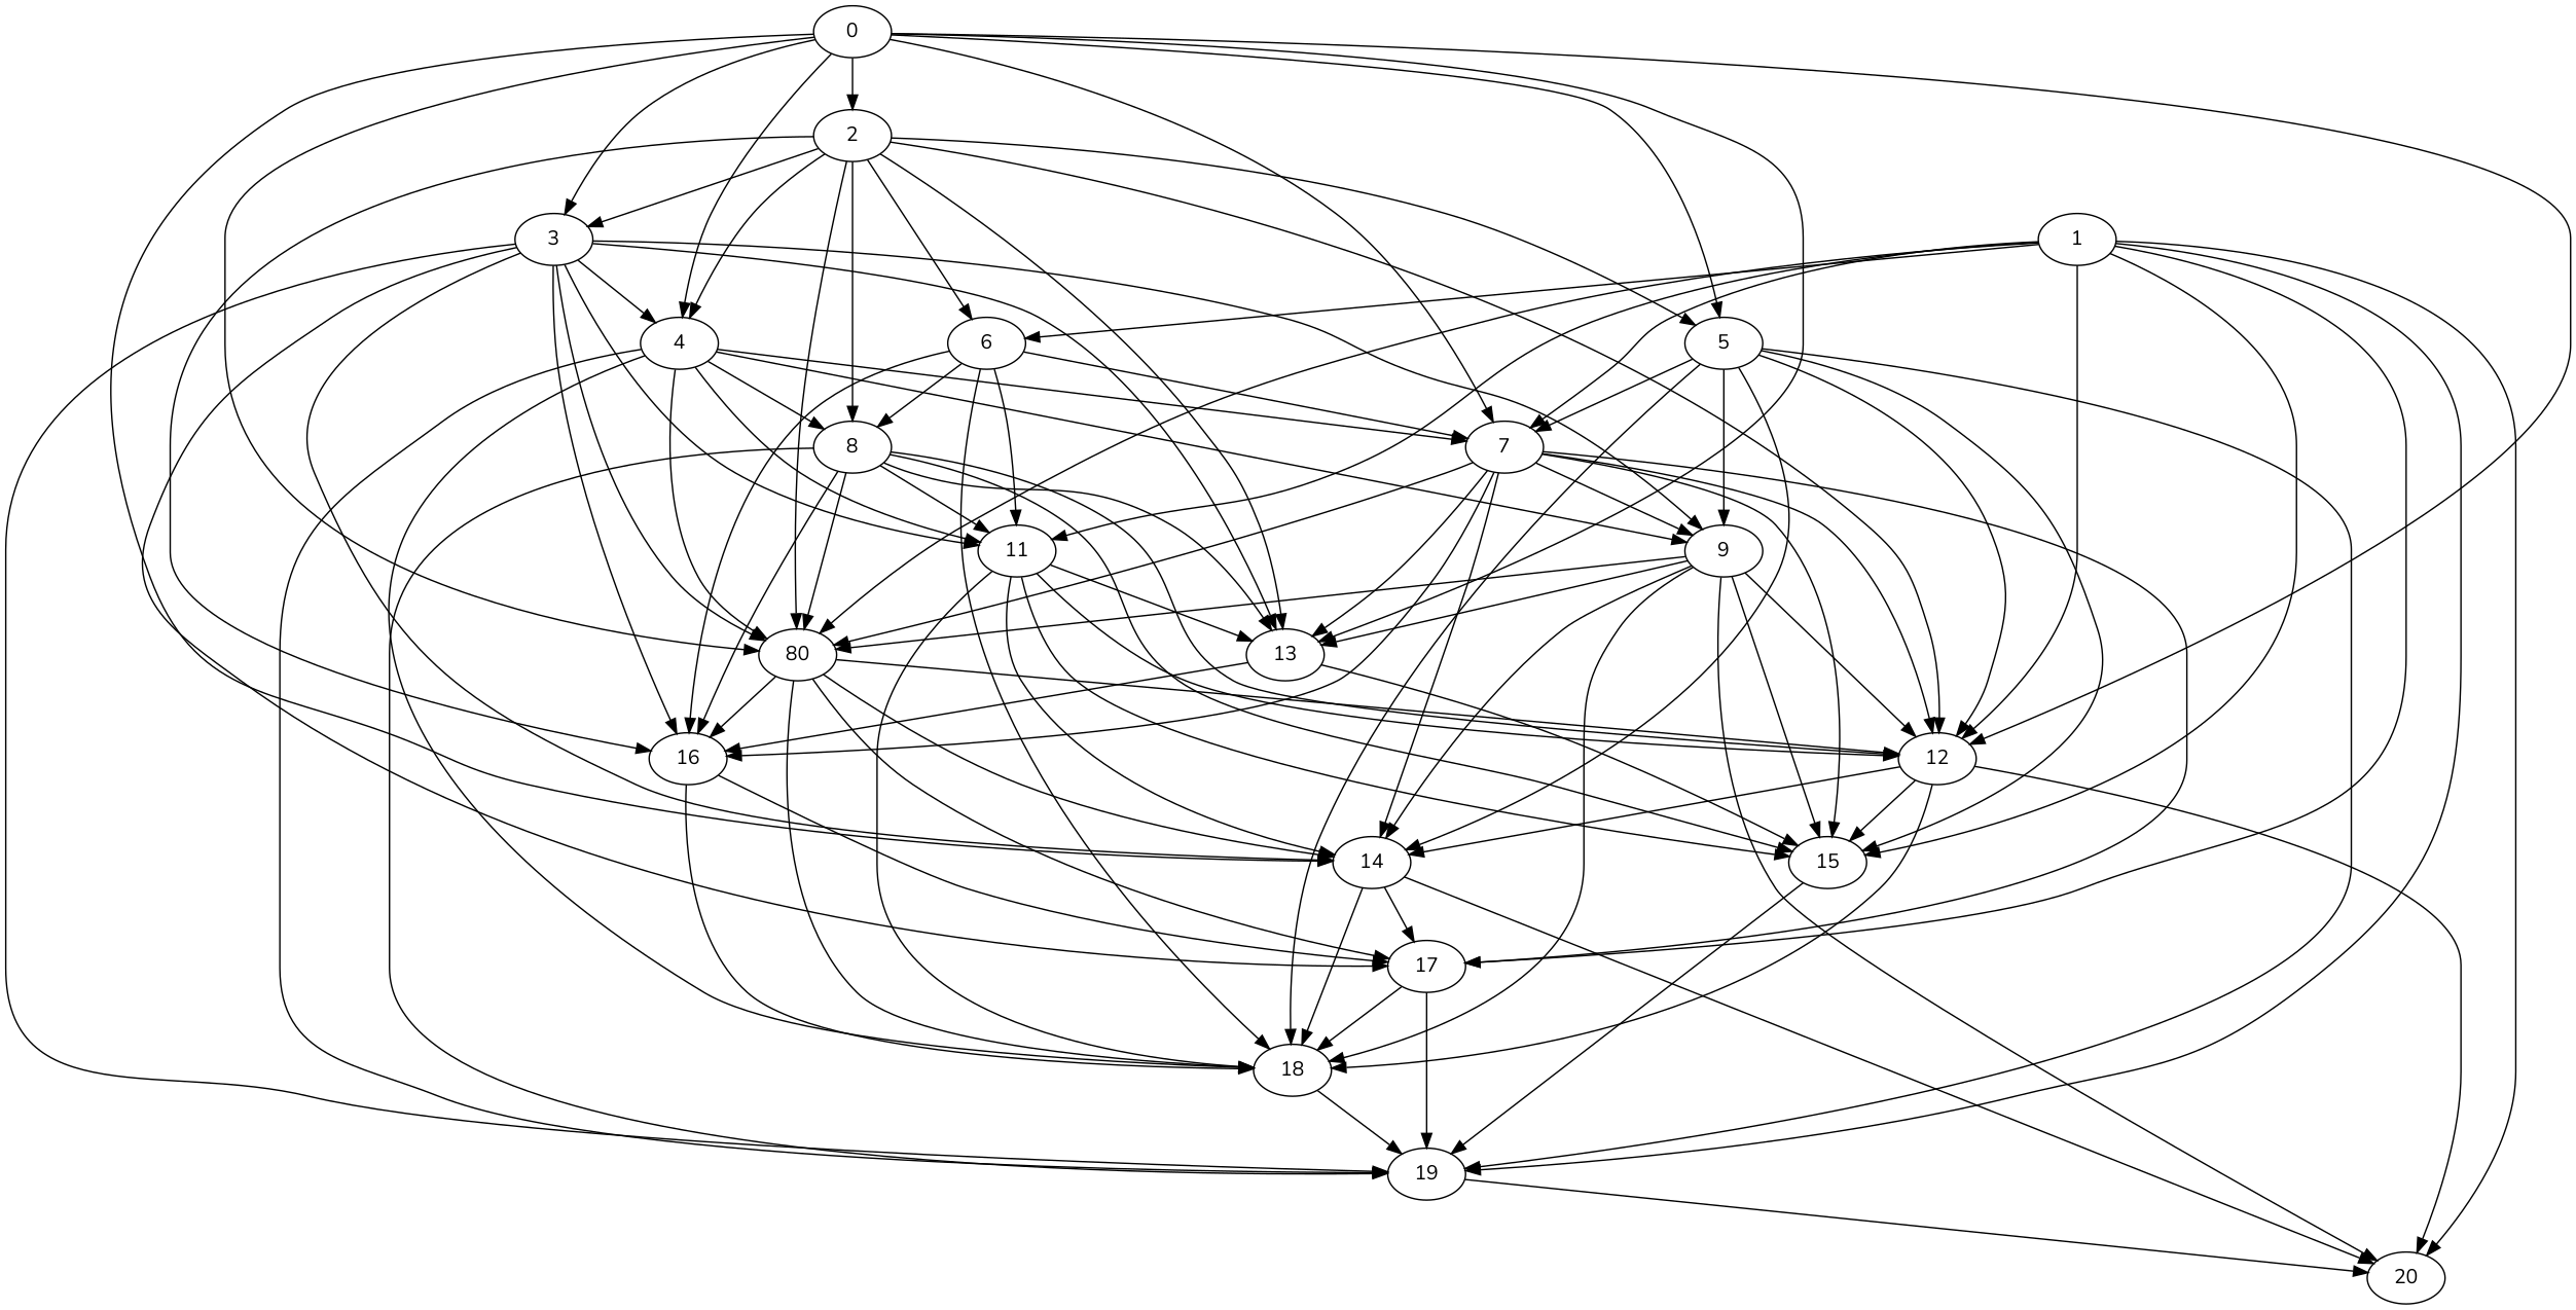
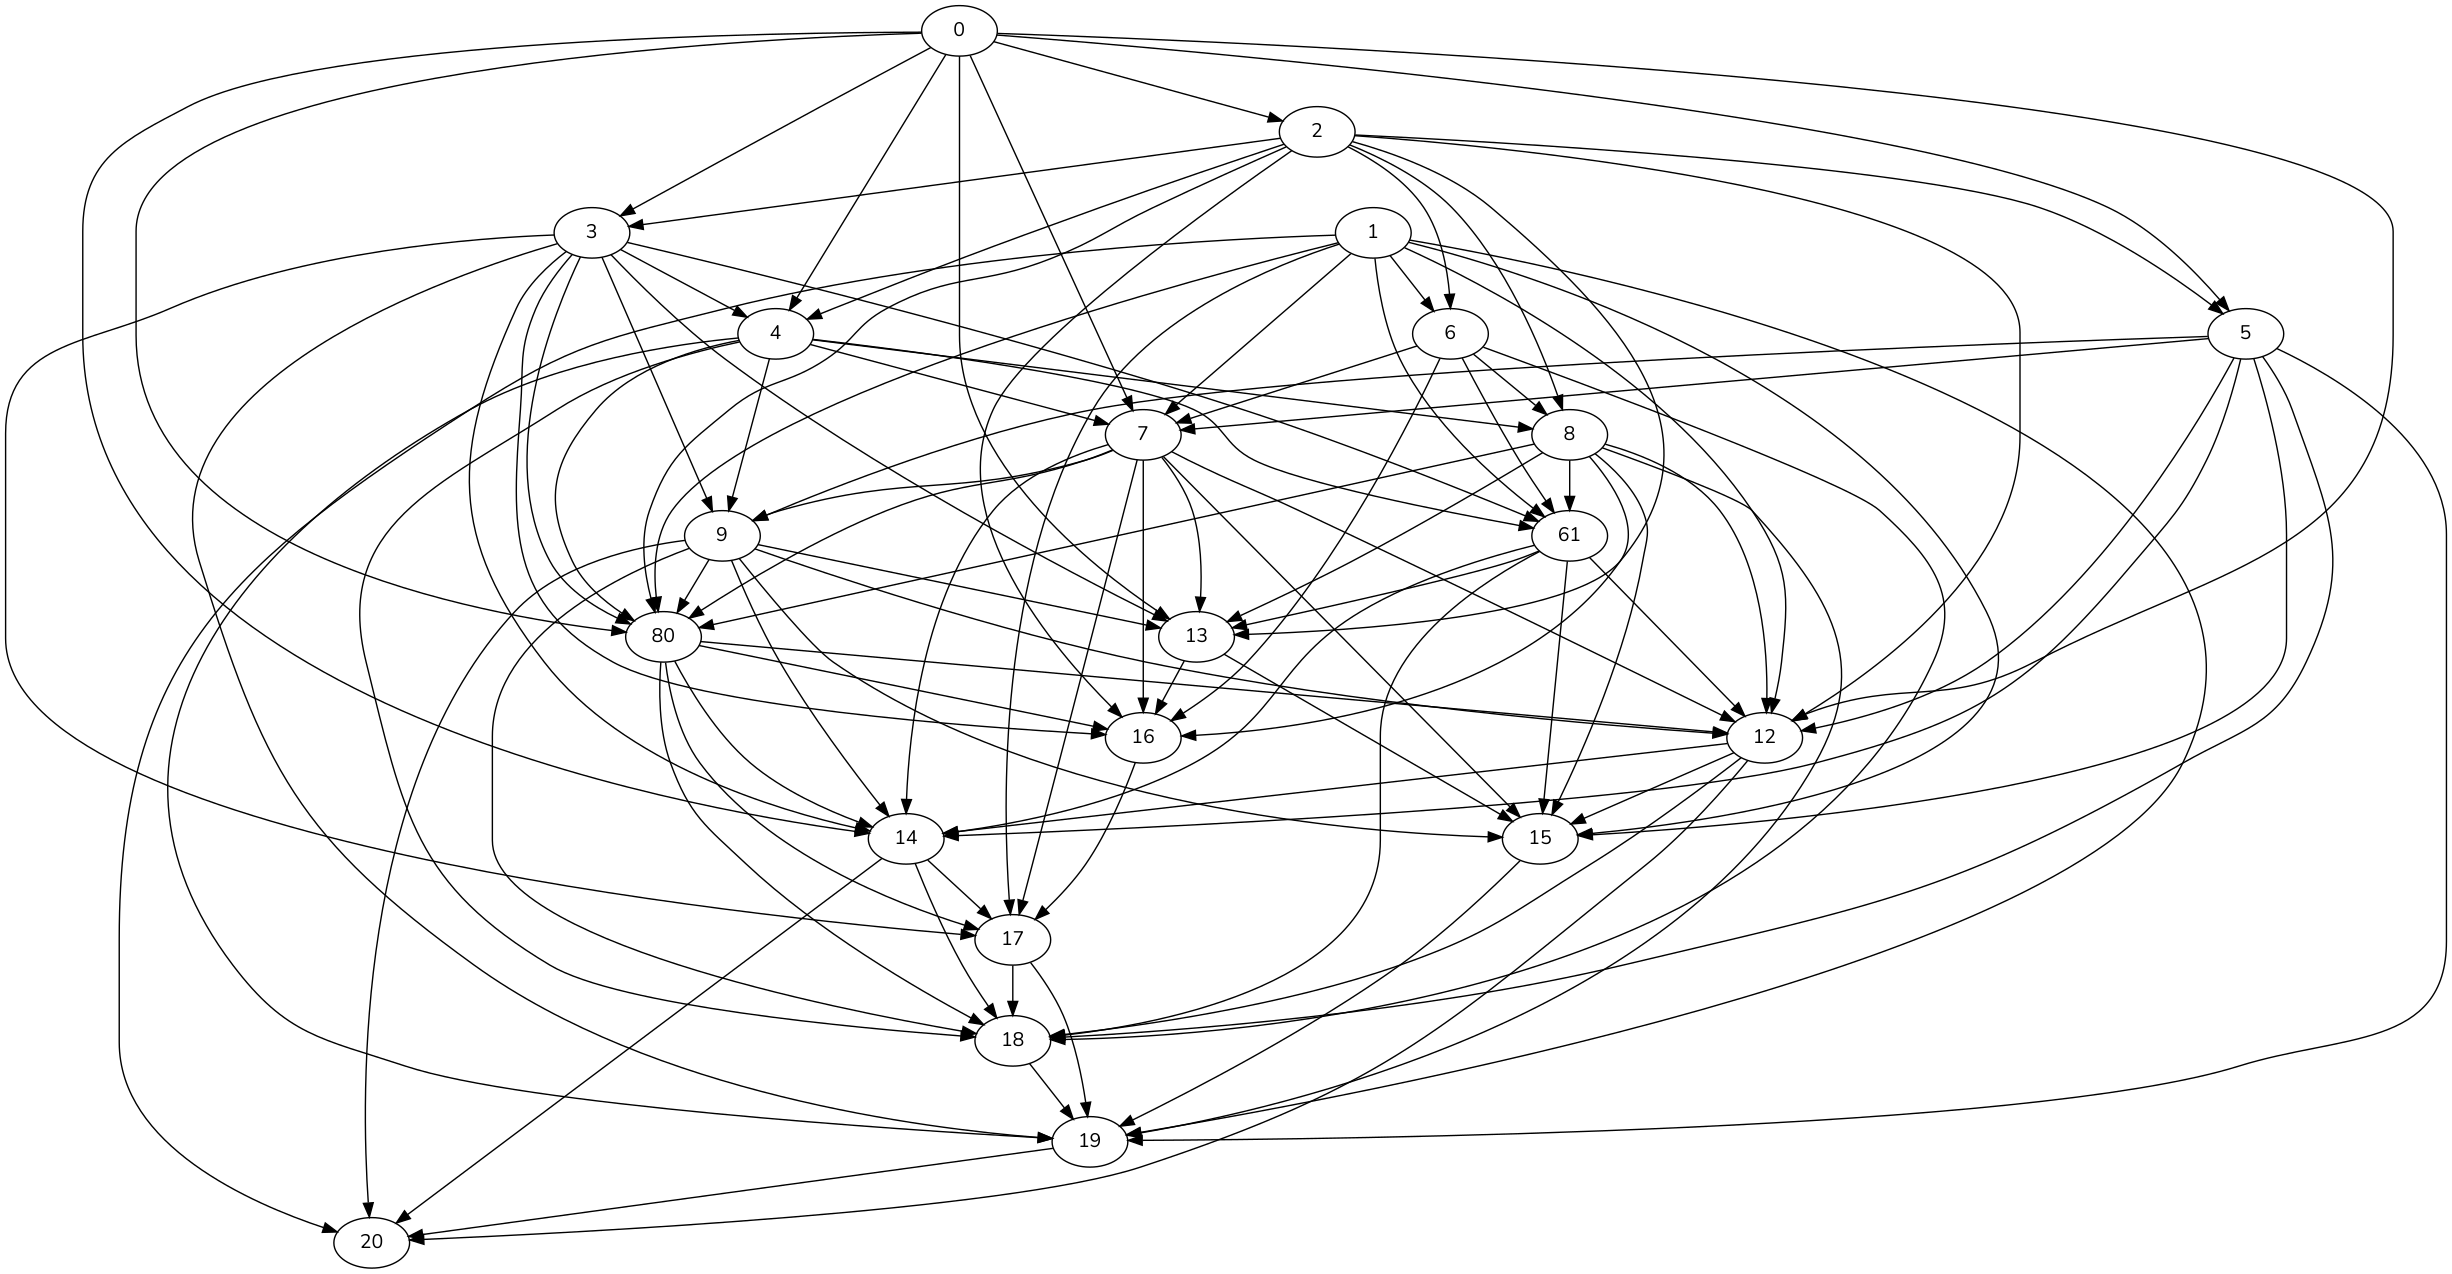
  digraph {
    fontname=Nunito
    node [Weight=32 fontname=Nunito]
    edge [Weight=10 fontname=Nunito]
    0 [Weight=45]
    2 [Weight=27]
    3 [Weight=14]
    4 [Weight=23]
    5 [Weight=36]
    7 [Weight=14]
    13 [Weight=45]
    n8 [Weight=18 label=80]
    12 [Weight=27]
    14
    6 [Weight=41]
    8
    16 [Weight=36]
-   11
+   11 [label=61]
    17 [Weight=23]
    19 [Weight=27]
    9
    18 [Weight=18]
    15 [Weight=45]
    20 [Weight=41]
    1 [Weight=36]
    0 -> 2 [Weight=5]
    0 -> 3 [Weight=7]
    0 -> 4 [Weight=3]
    0 -> 5 [Weight=9]
    0 -> 7
    0 -> 13 [Weight=9]
    0 -> n8
    0 -> 12 [Weight=3]
    0 -> 14 [Weight=8]
    2 -> 3 [Weight=3]
    2 -> 4 [Weight=5]
    2 -> 5 [Weight=8]
    2 -> 13 [Weight=3]
    2 -> n8 [Weight=6]
    2 -> 12 [Weight=9]
    2 -> 6 [Weight=2]
    2 -> 8 [Weight=4]
    2 -> 16 [Weight=6]
    3 -> 4 [Weight=7]
    3 -> 13 [Weight=4]
    3 -> n8 [Weight=6]
    3 -> 14 [Weight=7]
    3 -> 16 [Weight=5]
    3 -> 11
    3 -> 17 [Weight=6]
    3 -> 19 [Weight=3]
    3 -> 9 [Weight=8]
    4 -> 7 [Weight=4]
    4 -> n8 [Weight=2]
    4 -> 8 [Weight=3]
    4 -> 11 [Weight=6]
    4 -> 19 [Weight=9]
    4 -> 9 [Weight=5]
    4 -> 18
    5 -> 7 [Weight=7]
    5 -> 12 [Weight=3]
    5 -> 14 [Weight=8]
    5 -> 19 [Weight=3]
    5 -> 9 [Weight=4]
    5 -> 18 [Weight=4]
    5 -> 15 [Weight=7]
    7 -> 13 [Weight=8]
    7 -> n8
    7 -> 12 [Weight=5]
    7 -> 14 [Weight=6]
    7 -> 16 [Weight=4]
    7 -> 17
    7 -> 9 [Weight=7]
    7 -> 15 [Weight=7]
    13 -> 16 [Weight=7]
    13 -> 15 [Weight=8]
    n8 -> 12
    n8 -> 14 [Weight=5]
    n8 -> 16
    n8 -> 17 [Weight=4]
    n8 -> 18 [Weight=6]
    12 -> 14 [Weight=2]
    12 -> 18 [Weight=3]
    12 -> 15 [Weight=2]
    12 -> 20 [Weight=8]
    14 -> 17 [Weight=2]
    14 -> 18 [Weight=2]
    14 -> 20 [Weight=6]
    6 -> 7 [Weight=6]
    6 -> 8
    6 -> 16 [Weight=3]
    6 -> 11 [Weight=9]
    6 -> 18 [Weight=7]
    8 -> 13 [Weight=7]
    8 -> n8 [Weight=4]
    8 -> 12 [Weight=8]
    8 -> 16 [Weight=9]
    8 -> 11 [Weight=9]
    8 -> 19 [Weight=2]
    8 -> 15 [Weight=5]
    16 -> 17 [Weight=5]
-   16 -> 18 [Weight=5]
    11 -> 13 [Weight=9]
    11 -> 12 [Weight=5]
    11 -> 14 [Weight=4]
    11 -> 18 [Weight=9]
    11 -> 15 [Weight=7]
    17 -> 19 [Weight=4]
    17 -> 18 [Weight=3]
    19 -> 20
    9 -> 13 [Weight=3]
    9 -> n8
    9 -> 12
    9 -> 14
    9 -> 18
    9 -> 15 [Weight=2]
    9 -> 20 [Weight=5]
    18 -> 19 [Weight=5]
    15 -> 19 [Weight=8]
    1 -> 7 [Weight=8]
    1 -> n8
    1 -> 12 [Weight=9]
    1 -> 6 [Weight=6]
    1 -> 11 [Weight=3]
    1 -> 17 [Weight=5]
    1 -> 19 [Weight=2]
    1 -> 15 [Weight=5]
    1 -> 20
  }
